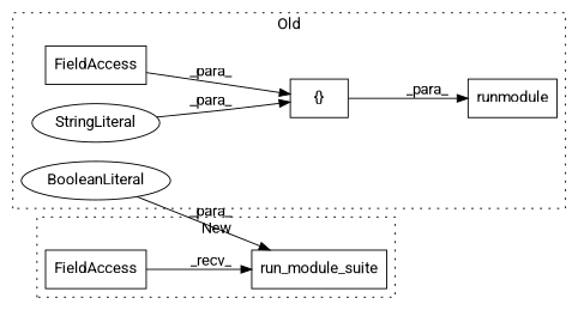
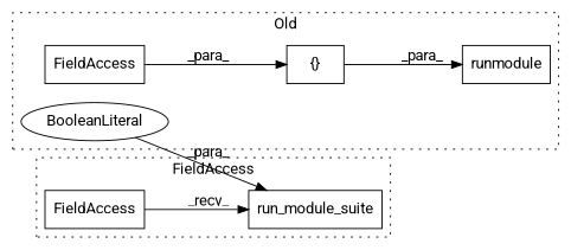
  digraph {
    fontname=Roboto
    rankdir=LR
    node [a=32 fontname=Roboto shape=box]
    edge [fontname=Roboto]
    n1 [l="10,1" label=runmodule s="4847,4890"]
    n2 [a=4 l="1,1" label="{}" s="4869,4883"]
    n3 [a=22 l=8 label=FieldAccess s=4870]
    n4 [a=9 l=5 label=BooleanLiteral s=4885 shape=ellipse]
-   n5 [a=45 l=4 label=StringLiteral s=4879 shape=ellipse]
    n6 [l=18 label=run_module_suite s=4843]
    n7 [a=22 l=13 label=FieldAccess s=4829]
    subgraph cluster_1 {
      label=Old
      style=dotted
      n1
      n2
      n3
      n4
-     n5
    }
    subgraph cluster_2 {
-     label=New
+     label=FieldAccess
      style=dotted
      n6
      n7
    }
    n2 -> n1 [label=_para_]
    n3 -> n2 [label=_para_]
    n4 -> n6 [label=_para_]
-   n5 -> n2 [label=_para_]
    n7 -> n6 [label=_recv_]
  }
